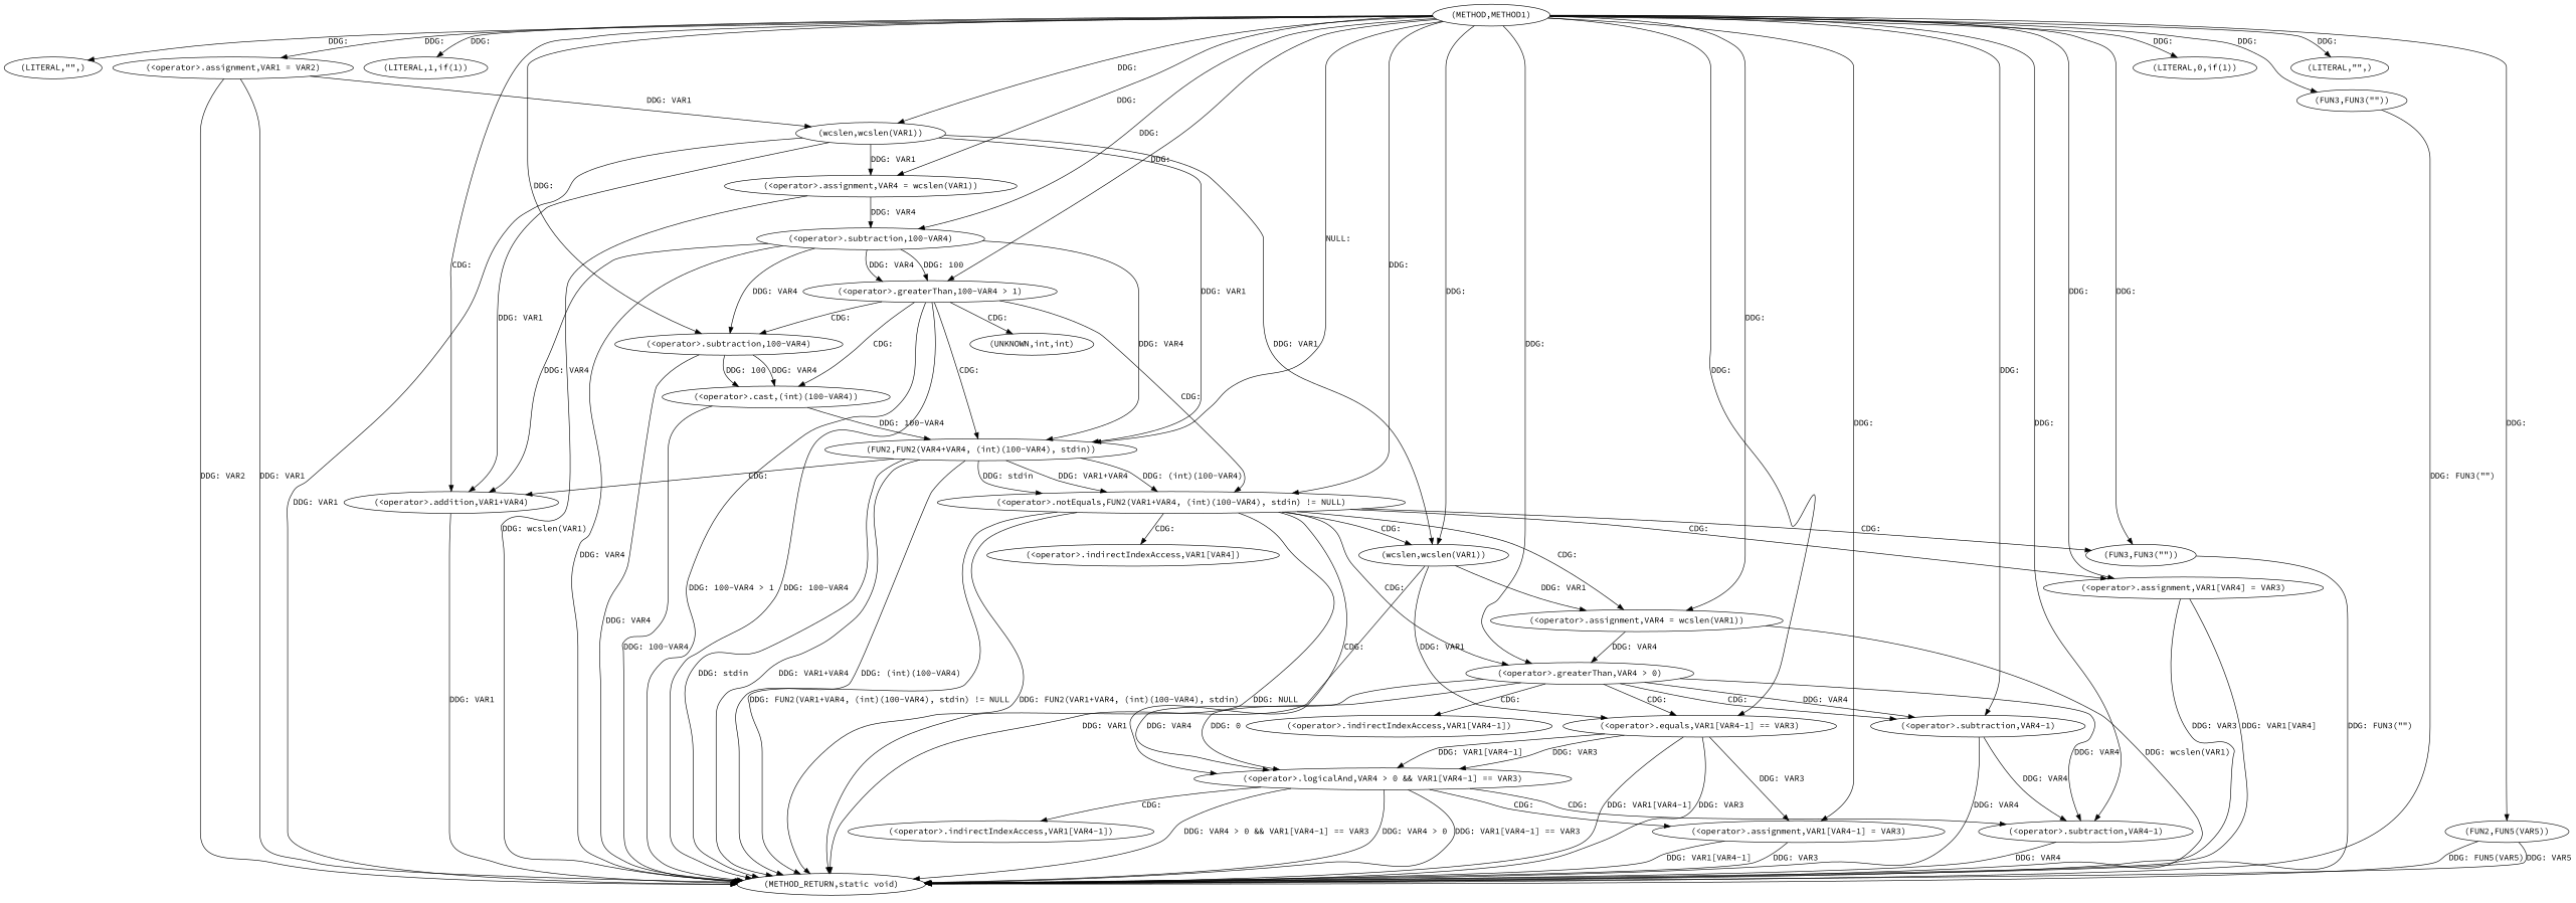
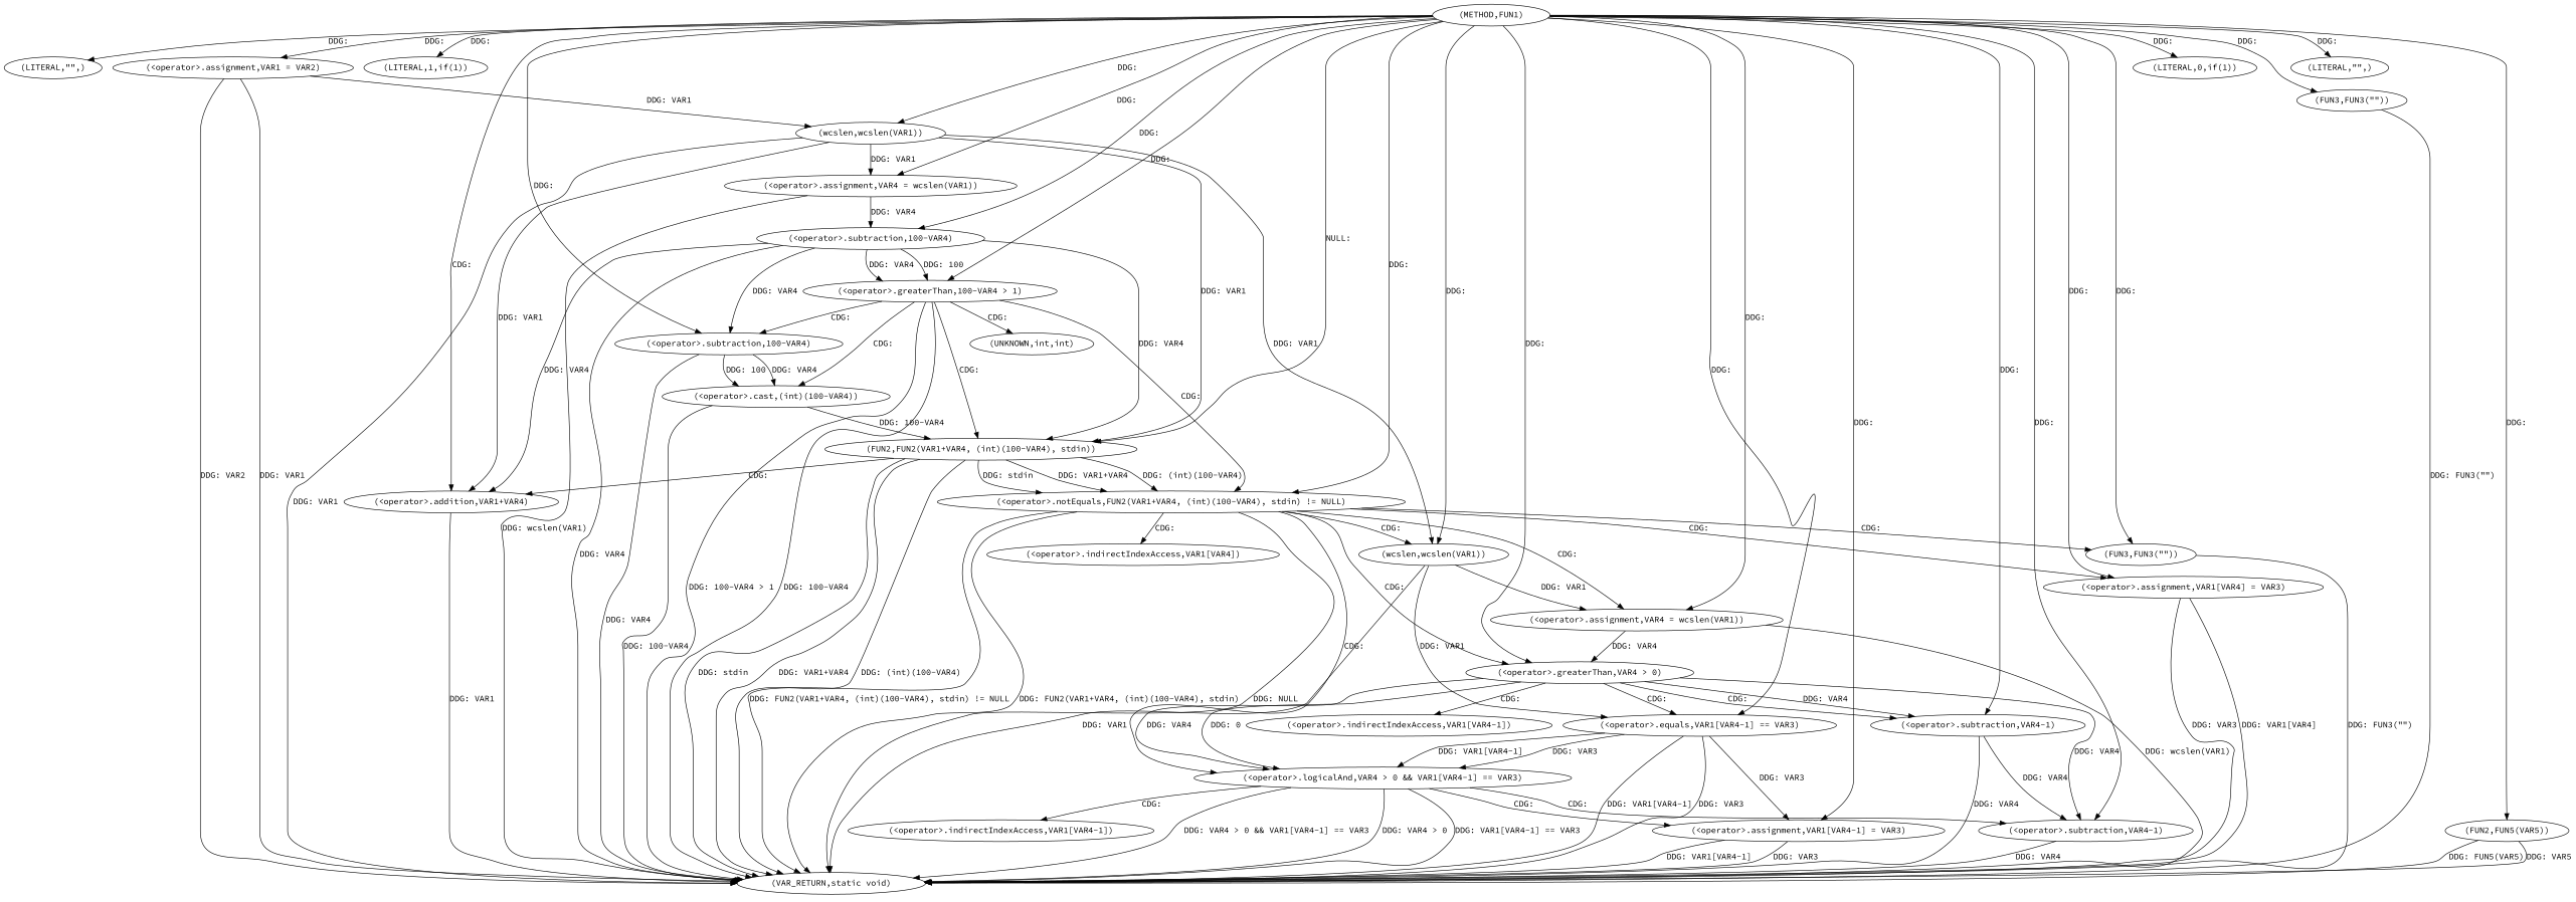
  digraph {
    fontname="Source Code Pro"
    node [fontname="Source Code Pro"]
    edge [fontname="Source Code Pro"]
-   n1 [label="(METHOD,METHOD1)"]
+   n1 [label="(METHOD,FUN1)"]
    n2 [label="(LITERAL,\"\",)"]
    n3 [label="(<operator>.assignment,VAR1 = VAR2)"]
    n4 [label="(LITERAL,1,if(1))"]
    n5 [label="(<operator>.assignment,VAR4 = wcslen(VAR1))"]
    n6 [label="(wcslen,wcslen(VAR1))"]
    n7 [label="(<operator>.greaterThan,100-VAR4 > 1)"]
    n8 [label="(<operator>.subtraction,100-VAR4)"]
    n9 [label="(<operator>.notEquals,FUN2(VAR1+VAR4, (int)(100-VAR4), stdin) != NULL)"]
-   n10 [label="(FUN2,FUN2(VAR4+VAR4, (int)(100-VAR4), stdin))"]
+   n10 [label="(FUN2,FUN2(VAR1+VAR4, (int)(100-VAR4), stdin))"]
    n11 [label="(<operator>.addition,VAR1+VAR4)"]
    n12 [label="(<operator>.subtraction,100-VAR4)"]
    n13 [label="(<operator>.assignment,VAR4 = wcslen(VAR1))"]
    n14 [label="(wcslen,wcslen(VAR1))"]
    n15 [label="(<operator>.greaterThan,VAR4 > 0)"]
    n16 [label="(<operator>.equals,VAR1[VAR4-1] == VAR3)"]
    n17 [label="(<operator>.subtraction,VAR4-1)"]
    n18 [label="(<operator>.assignment,VAR1[VAR4-1] = VAR3)"]
    n19 [label="(<operator>.subtraction,VAR4-1)"]
    n20 [label="(FUN3,FUN3(\"\"))"]
    n21 [label="(<operator>.assignment,VAR1[VAR4] = VAR3)"]
    n22 [label="(LITERAL,0,if(1))"]
    n23 [label="(FUN3,FUN3(\"\"))"]
    n24 [label="(LITERAL,\"\",)"]
    n25 [label="(FUN2,FUN5(VAR5))"]
-   n26 [label="(METHOD_RETURN,static void)"]
+   n26 [label="(VAR_RETURN,static void)"]
    n27 [label="(<operator>.cast,(int)(100-VAR4))"]
    n28 [label="(UNKNOWN,int,int)"]
    n29 [label="(<operator>.logicalAnd,VAR4 > 0 && VAR1[VAR4-1] == VAR3)"]
    n30 [label="(<operator>.indirectIndexAccess,VAR1[VAR4])"]
    n31 [label="(<operator>.indirectIndexAccess,VAR1[VAR4-1])"]
    n32 [label="(<operator>.indirectIndexAccess,VAR1[VAR4-1])"]
    n1 -> n2 [label="DDG: "]
    n1 -> n3 [label="DDG: "]
    n1 -> n4 [label="DDG: "]
    n1 -> n5 [label="DDG: "]
    n1 -> n6 [label="DDG: "]
    n1 -> n7 [label="DDG: "]
    n1 -> n8 [label="DDG: "]
    n1 -> n9 [label="DDG: "]
    n1 -> n10 [label="NULL: "]
    n1 -> n11 [label="CDG: "]
    n1 -> n12 [label="DDG: "]
    n1 -> n13 [label="DDG: "]
    n1 -> n14 [label="DDG: "]
    n1 -> n15 [label="DDG: "]
    n1 -> n16 [label="DDG: "]
    n1 -> n17 [label="DDG: "]
    n1 -> n18 [label="DDG: "]
    n1 -> n19 [label="DDG: "]
    n1 -> n20 [label="DDG: "]
    n1 -> n21 [label="DDG: "]
    n1 -> n22 [label="DDG: "]
    n1 -> n23 [label="DDG: "]
    n1 -> n24 [label="DDG: "]
    n1 -> n25 [label="DDG: "]
    n3 -> n6 [label="DDG: VAR1"]
    n3 -> n26 [label="DDG: VAR1"]
    n3 -> n26 [label="DDG: VAR2"]
    n5 -> n8 [label="DDG: VAR4"]
    n5 -> n26 [label="DDG: wcslen(VAR1)"]
    n6 -> n5 [label="DDG: VAR1"]
    n6 -> n10 [label="DDG: VAR1"]
    n6 -> n11 [label="DDG: VAR1"]
    n6 -> n14 [label="DDG: VAR1"]
    n6 -> n26 [label="DDG: VAR1"]
    n7 -> n9 [label="CDG: "]
    n7 -> n10 [label="CDG: "]
    n7 -> n12 [label="CDG: "]
    n7 -> n26 [label="DDG: 100-VAR4 > 1"]
    n7 -> n26 [label="DDG: 100-VAR4"]
    n7 -> n27 [label="CDG: "]
    n7 -> n28 [label="CDG: "]
    n8 -> n7 [label="DDG: 100"]
    n8 -> n7 [label="DDG: VAR4"]
    n8 -> n10 [label="DDG: VAR4"]
    n8 -> n11 [label="DDG: VAR4"]
    n8 -> n12 [label="DDG: VAR4"]
    n8 -> n26 [label="DDG: VAR4"]
    n9 -> n13 [label="CDG: "]
    n9 -> n14 [label="CDG: "]
    n9 -> n15 [label="CDG: "]
    n9 -> n20 [label="CDG: "]
    n9 -> n21 [label="CDG: "]
    n9 -> n26 [label="DDG: FUN2(VAR1+VAR4, (int)(100-VAR4), stdin)"]
    n9 -> n26 [label="DDG: NULL"]
    n9 -> n26 [label="DDG: FUN2(VAR1+VAR4, (int)(100-VAR4), stdin) != NULL"]
    n9 -> n29 [label="CDG: "]
    n9 -> n30 [label="CDG: "]
    n10 -> n9 [label="DDG: VAR1+VAR4"]
    n10 -> n9 [label="DDG: (int)(100-VAR4)"]
    n10 -> n9 [label="DDG: stdin"]
    n10 -> n11 [label="CDG: "]
    n10 -> n26 [label="DDG: VAR1+VAR4"]
    n10 -> n26 [label="DDG: (int)(100-VAR4)"]
    n10 -> n26 [label="DDG: stdin"]
    n11 -> n26 [label="DDG: VAR1"]
    n12 -> n26 [label="DDG: VAR4"]
    n12 -> n27 [label="DDG: 100"]
    n12 -> n27 [label="DDG: VAR4"]
    n13 -> n15 [label="DDG: VAR4"]
    n13 -> n26 [label="DDG: wcslen(VAR1)"]
    n14 -> n13 [label="DDG: VAR1"]
    n14 -> n16 [label="DDG: VAR1"]
    n14 -> n26 [label="DDG: VAR1"]
    n15 -> n16 [label="CDG: "]
    n15 -> n17 [label="DDG: VAR4"]
    n15 -> n17 [label="CDG: "]
    n15 -> n19 [label="DDG: VAR4"]
    n15 -> n29 [label="DDG: VAR4"]
    n15 -> n29 [label="DDG: 0"]
    n15 -> n31 [label="CDG: "]
    n16 -> n18 [label="DDG: VAR3"]
    n16 -> n26 [label="DDG: VAR1[VAR4-1]"]
    n16 -> n26 [label="DDG: VAR3"]
    n16 -> n29 [label="DDG: VAR1[VAR4-1]"]
    n16 -> n29 [label="DDG: VAR3"]
    n17 -> n19 [label="DDG: VAR4"]
    n17 -> n26 [label="DDG: VAR4"]
    n18 -> n26 [label="DDG: VAR3"]
    n18 -> n26 [label="DDG: VAR1[VAR4-1]"]
    n19 -> n26 [label="DDG: VAR4"]
    n20 -> n26 [label="DDG: FUN3(\"\")"]
    n21 -> n26 [label="DDG: VAR3"]
    n21 -> n26 [label="DDG: VAR1[VAR4]"]
    n23 -> n26 [label="DDG: FUN3(\"\")"]
    n25 -> n26 [label="DDG: FUN5(VAR5)"]
    n25 -> n26 [label="DDG: VAR5"]
    n27 -> n10 [label="DDG: 100-VAR4"]
    n27 -> n26 [label="DDG: 100-VAR4"]
    n29 -> n18 [label="CDG: "]
    n29 -> n19 [label="CDG: "]
    n29 -> n26 [label="DDG: VAR4 > 0 && VAR1[VAR4-1] == VAR3"]
    n29 -> n26 [label="DDG: VAR4 > 0"]
    n29 -> n26 [label="DDG: VAR1[VAR4-1] == VAR3"]
    n29 -> n32 [label="CDG: "]
  }
